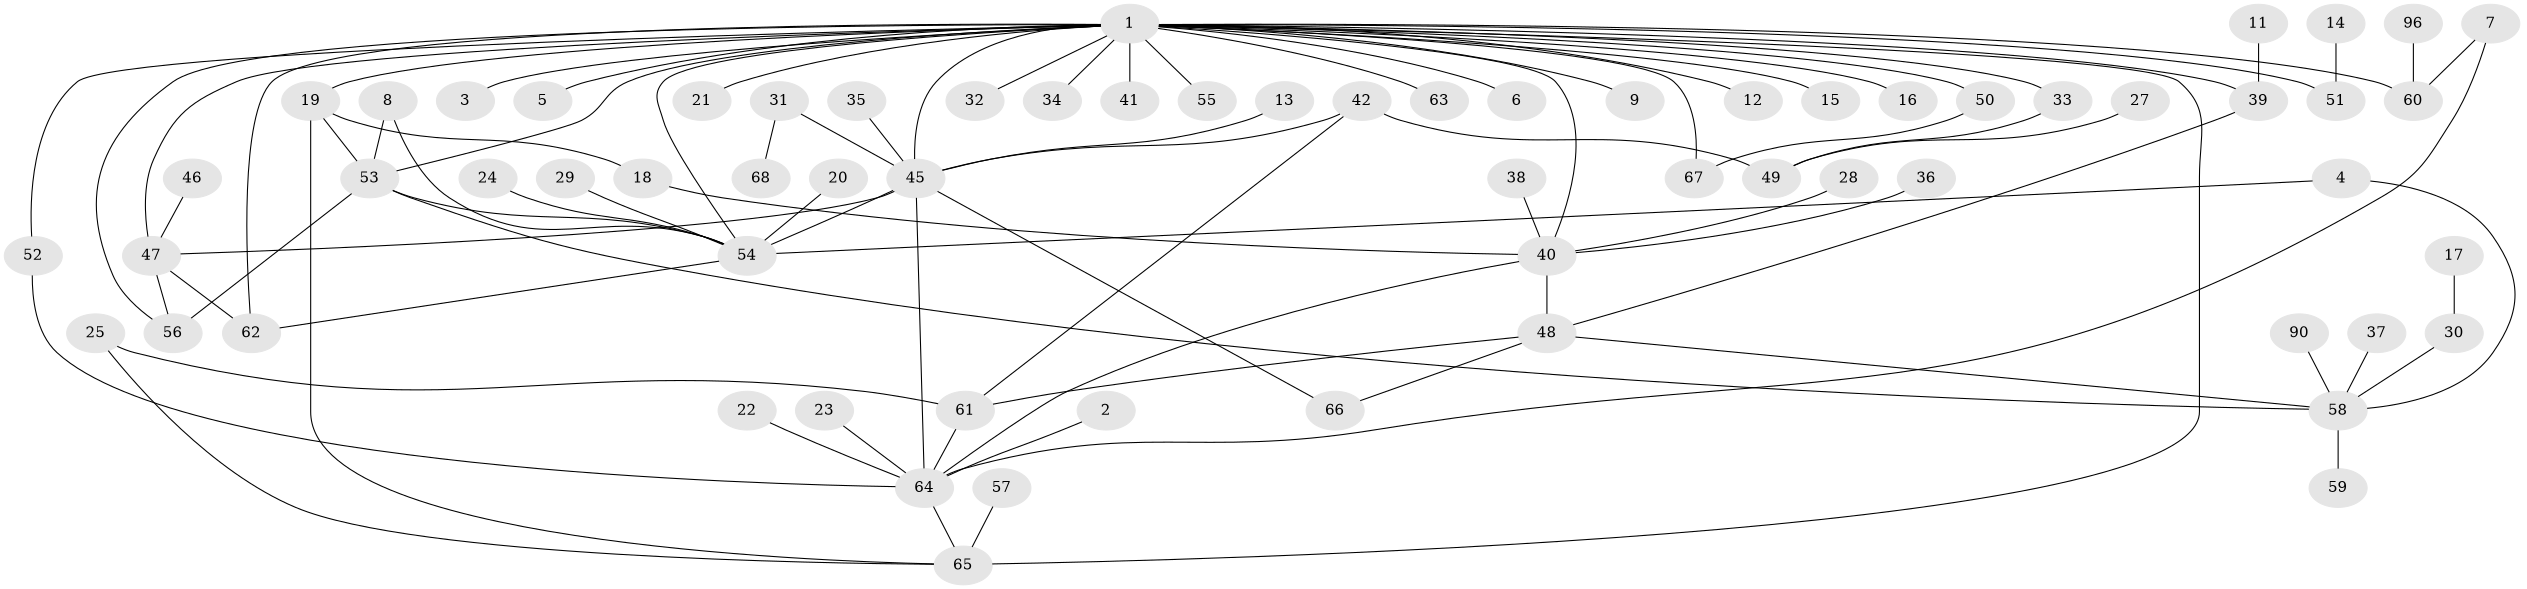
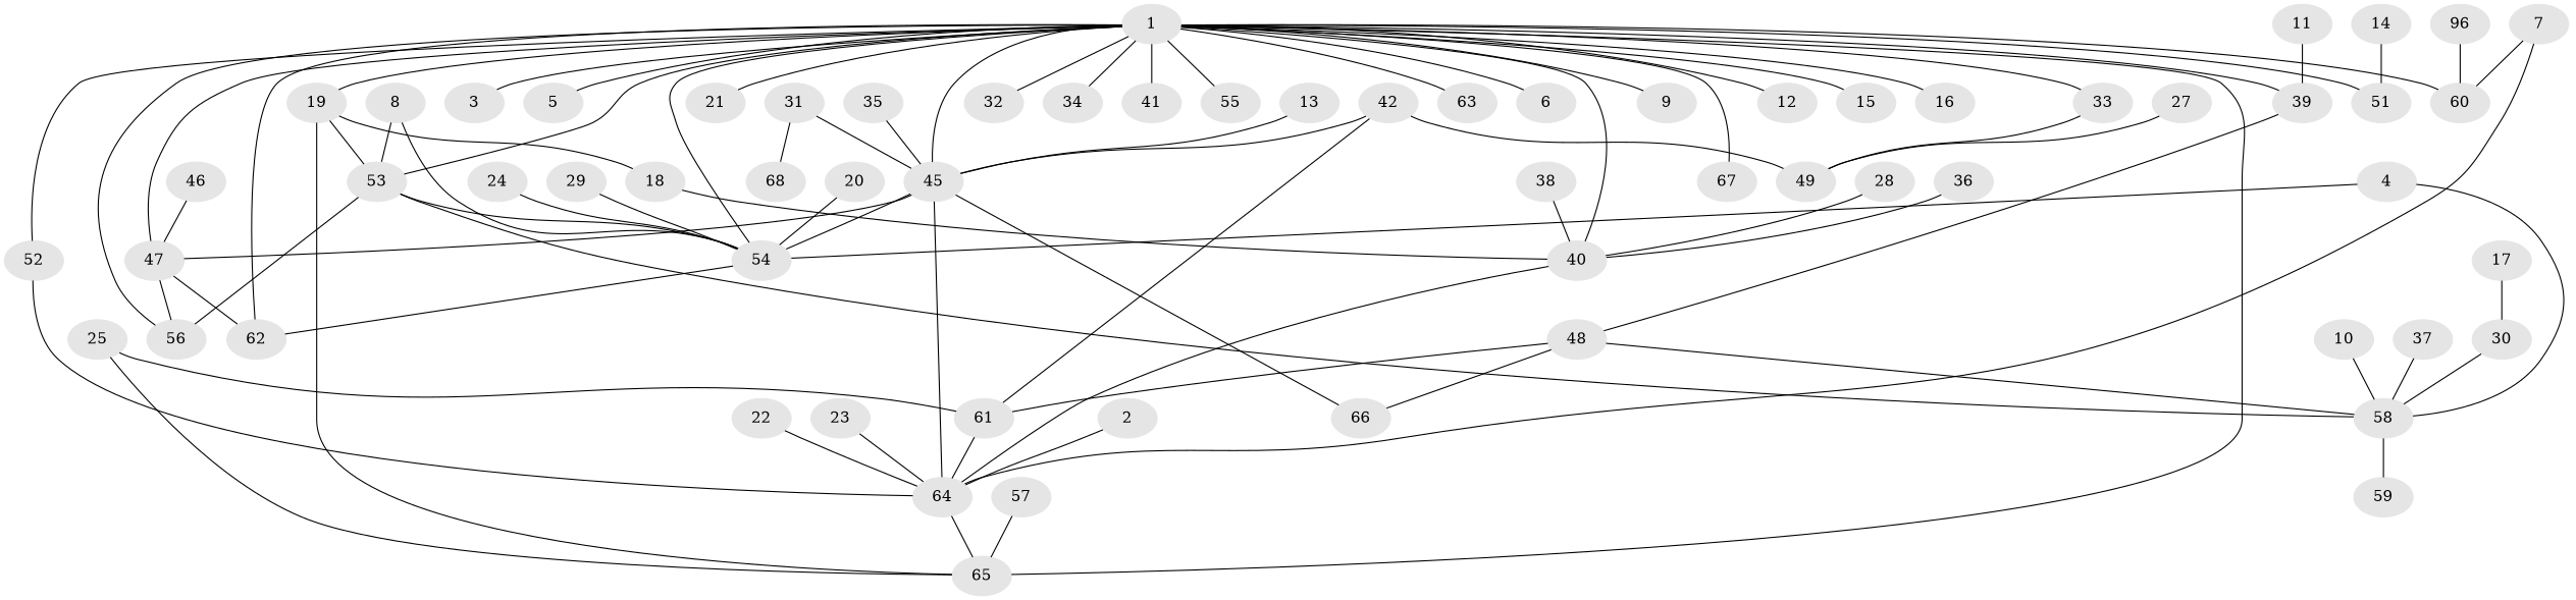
  graph {
    node [color=gray90 style=filled]
    edge [weight=1.0]
    1
    3
    5
    6
    9
    12
    15
    16
    19
    21
    32
    33
    34
    39
    40
    41
    45
    47
-   50
    51
    52
    53
    54
    55
    56
    60
    62
    63
    65
    67
    18
    49
    48
    64
    66
    58
    2
    4
    59
    7
    8
-   10 [label=90]
+   10
    11
    13
    14
    17
    30
    20
    22
    23
    24
    25
    61
    n54 [label=96]
    27
    28
    29
    31
    68
    35
    36
    37
    38
    42
    46
    57
    1 -- 3
    1 -- 5
    1 -- 6
    1 -- 9
    1 -- 12
    1 -- 15
    1 -- 16
    1 -- 19
    1 -- 21
    1 -- 32
    1 -- 33
    1 -- 34
    1 -- 39
    1 -- 40
    1 -- 41
    1 -- 45
    1 -- 47
-   1 -- 50
    1 -- 51
    1 -- 52
    1 -- 53
    1 -- 54
    1 -- 55
    1 -- 56 [weight=2.0]
    1 -- 60
    1 -- 62 [weight=3.0]
    1 -- 63
    1 -- 65 [weight=2.0]
    1 -- 67
    19 -- 53
    19 -- 65
    19 -- 18
    33 -- 49
    39 -- 48
-   40 -- 48
    40 -- 64
    45 -- 47
    45 -- 54 [weight=2.0]
    45 -- 64
    45 -- 66
    47 -- 56
    47 -- 62
-   50 -- 67
    52 -- 64
    53 -- 54 [weight=2.0]
    53 -- 56
    53 -- 58
    54 -- 62
    18 -- 40
    48 -- 66
    48 -- 58
    48 -- 61
    64 -- 65
    58 -- 59
    2 -- 64
    4 -- 54
    4 -- 58
    7 -- 60
    7 -- 64
    8 -- 53
    8 -- 54
    10 -- 58
    11 -- 39
    13 -- 45
    14 -- 51
    17 -- 30
    30 -- 58
    20 -- 54
    22 -- 64
    23 -- 64
    24 -- 54
    25 -- 65
    25 -- 61
    61 -- 64
    n54 -- 60
    27 -- 49
    28 -- 40
    29 -- 54
    31 -- 45
    31 -- 68
    35 -- 45
    36 -- 40
    37 -- 58
    38 -- 40
    42 -- 45
    42 -- 49
    42 -- 61
    46 -- 47
    57 -- 65
  }
